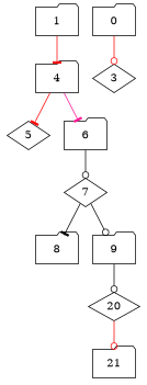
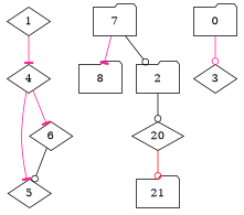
  digraph {
    node [alpha=0.11 shape=diamond]
    edge [arrowhead=odot color=black]
-   1 [alpha=0.07 expect_size=7587108168824340 shape=folder]
-   4 [expect_size=897887718275547136 shape=folder]
+   1 [alpha=0.07 expect_size=7587108168824340]
+   4 [expect_size=897887718275547136]
    5 [alpha=0.20 expect_size=278896969047880]
-   6 [alpha=0.20 expect_size=99948941470072832 shape=folder]
-   7 [alpha=0.15 expect_size=4006938712870496]
+   6 [alpha=0.20 expect_size=99948941470072832]
+   7 [alpha=0.15 expect_size=4006938712870496 shape=folder]
    n6 [alpha=0.19 expect_size=105438784196372 label=0 shape=folder]
    3 [alpha=0.04 expect_size=15601826290578]
    8 [alpha=0.02 expect_size=15676465061518174 shape=folder]
-   9 [expect_size=36596933612408 shape=folder]
+   9 [expect_size=36596933612408 shape=folder label=2]
    n10 [alpha=0.15 expect_size=422287369655928 label=20]
    n11 [alpha=0.18 expect_size=4812237747855374 label=21 shape=folder]
-   1 -> 4 [arrowhead=tee color=red]
-   4 -> 5 [arrowhead=tee color=red]
+   1 -> 4 [arrowhead=tee color=deeppink]
+   4 -> 5 [arrowhead=tee color=deeppink]
    4 -> 6 [arrowhead=tee color=deeppink]
-   6 -> 7
-   7 -> 8 [arrowhead=tee]
+   6 -> 5
+   7 -> 8 [arrowhead=tee color=deeppink]
    7 -> 9
-   n6 -> 3 [color=red]
+   n6 -> 3 [color=deeppink]
    9 -> n10
    n10 -> n11 [color=red]
  }
